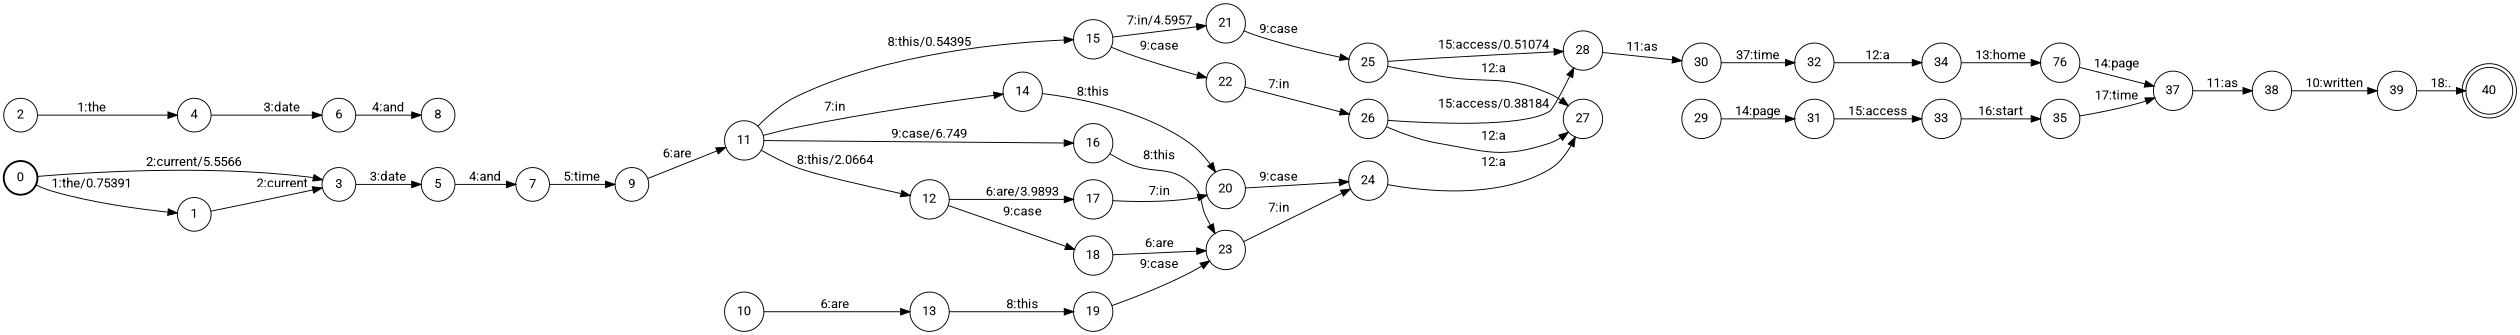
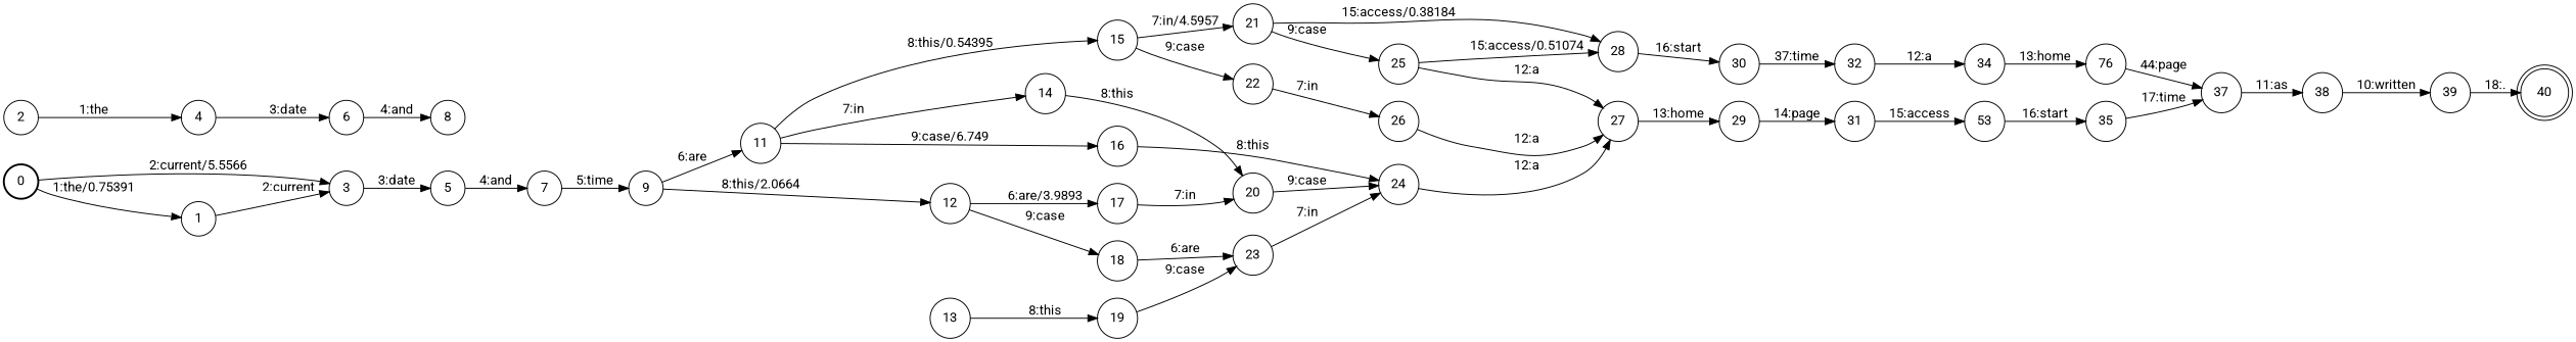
  digraph {
    fontname=Roboto
    nodesep=0.25
    rankdir=LR
    ranksep=0.4
    node [fontname=Roboto fontsize=14 shape=circle style=solid]
    edge [fontname=Roboto fontsize=14]
    n1 [label=0 style=bold]
    n2 [label=1]
    n3 [label=3]
    n4 [label=2]
    n5 [label=4]
    n6 [label=5]
    n7 [label=6]
    n8 [label=7]
    n9 [label=8]
    n10 [label=9]
    n11 [label=11]
    n12 [label=12]
-   n13 [label=10]
    n14 [label=13]
    n15 [label=14]
    n16 [label=15]
    n17 [label=16]
    n18 [label=17]
    n19 [label=18]
    n20 [label=19]
    n21 [label=20]
    n22 [label=21]
    n23 [label=22]
    n24 [label=23]
    n25 [label=24]
    n26 [label=25]
    n27 [label=26]
    n28 [label=27]
    n29 [label=28]
    n30 [label=29]
    n31 [label=30]
    n32 [label=31]
    n33 [label=32]
-   n34 [label=33]
+   n34 [label=53]
    n35 [label=34]
    n36 [label=35]
    n37 [label=76]
    n38 [label=37]
    n39 [label=38]
    n40 [label=39]
    n41 [label=40 shape=doublecircle]
    n1 -> n2 [label="1:the/0.75391"]
    n1 -> n3 [label="2:current/5.5566"]
    n2 -> n3 [label="2:current"]
    n3 -> n6 [label="3:date"]
    n4 -> n5 [label="1:the"]
    n5 -> n7 [label="3:date"]
    n6 -> n8 [label="4:and"]
    n7 -> n9 [label="4:and"]
    n8 -> n10 [label="5:time"]
    n10 -> n11 [label="6:are"]
-   n11 -> n12 [label="8:this/2.0664"]
+   n10 -> n12 [label="8:this/2.0664"]
    n11 -> n15 [label="7:in"]
    n11 -> n16 [label="8:this/0.54395"]
    n11 -> n17 [label="9:case/6.749"]
    n12 -> n18 [label="6:are/3.9893"]
    n12 -> n19 [label="9:case"]
-   n13 -> n14 [label="6:are"]
    n14 -> n20 [label="8:this"]
    n15 -> n21 [label="8:this"]
    n16 -> n22 [label="7:in/4.5957"]
    n16 -> n23 [label="9:case"]
-   n17 -> n24 [label="8:this"]
+   n17 -> n25 [label="8:this"]
    n18 -> n21 [label="7:in"]
    n19 -> n24 [label="6:are"]
    n20 -> n24 [label="9:case"]
    n21 -> n25 [label="9:case"]
    n22 -> n26 [label="9:case"]
    n23 -> n27 [label="7:in"]
    n24 -> n25 [label="7:in"]
    n25 -> n28 [label="12:a"]
    n26 -> n28 [label="12:a"]
    n26 -> n29 [label="15:access/0.51074"]
    n27 -> n28 [label="12:a"]
-   n27 -> n29 [label="15:access/0.38184"]
-   n29 -> n31 [label="11:as"]
+   n22 -> n29 [label="15:access/0.38184"]
+   n28 -> n30 [label="13:home"]
+   n29 -> n31 [label="16:start"]
    n30 -> n32 [label="14:page"]
    n31 -> n33 [label="37:time"]
    n32 -> n34 [label="15:access"]
    n33 -> n35 [label="12:a"]
    n34 -> n36 [label="16:start"]
    n35 -> n37 [label="13:home"]
    n36 -> n38 [label="17:time"]
-   n37 -> n38 [label="14:page"]
+   n37 -> n38 [label="44:page"]
    n38 -> n39 [label="11:as"]
    n39 -> n40 [label="10:written"]
    n40 -> n41 [label="18:."]
  }
